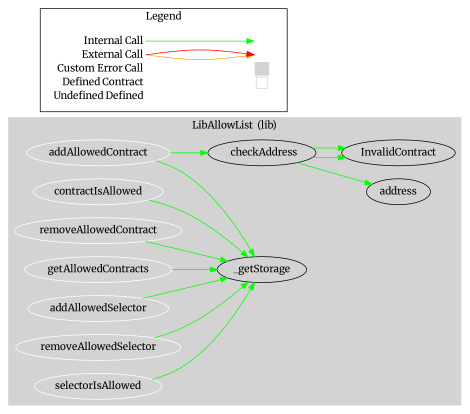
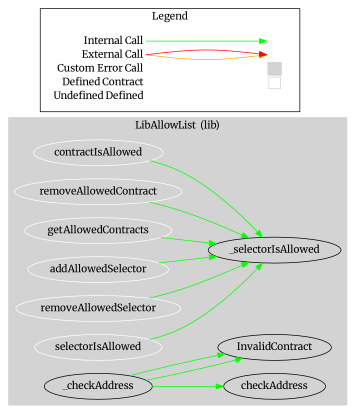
  digraph {
    compound=true
    fontname=Merriweather
    rankdir=LR
    node [color=white fontname=Merriweather]
    edge [color=green fontname=Merriweather]
-   n1 [label=addAllowedContract]
    n2 [label=contractIsAllowed]
    n3 [label=removeAllowedContract]
    n4 [label=getAllowedContracts]
    n5 [label=addAllowedSelector]
    n6 [label=removeAllowedSelector]
    n7 [label=selectorIsAllowed]
-   n8 [label=_getStorage color=""]
+   n8 [label=_selectorIsAllowed color=""]
    n9 [label=_checkAddress color=""]
-   n10 [label=address color=""]
+   n10 [label=checkAddress color=""]
    n11 [label=InvalidContract color=""]
    n12 [label=<<table border="0" cellpadding="2" cellspacing="0" cellborder="0">   <tr><td align="right" port="i1">Internal Call</td></tr>   <tr><td align="right" port="i2">External Call</td></tr>   <tr><td align="right" port="i2">Custom Error Call</td></tr>   <tr><td align="right" port="i3">Defined Contract</td></tr>   <tr><td align="right" port="i4">Undefined Defined</td></tr>   </table>> shape=plaintext color=""]
    n13 [label=<<table border="0" cellpadding="2" cellspacing="0" cellborder="0">   <tr><td port="i1">&nbsp;&nbsp;&nbsp;</td></tr>   <tr><td port="i2">&nbsp;&nbsp;&nbsp;</td></tr>   <tr><td port="i3" bgcolor="lightgray">&nbsp;&nbsp;&nbsp;</td></tr>   <tr><td port="i4">     <table border="1" cellborder="0" cellspacing="0" cellpadding="7" color="lightgray">       <tr>        <td></td>       </tr>      </table>   </td></tr>   </table>> shape=plaintext color=""]
    subgraph cluster_1 {
      bgcolor=lightgray
      color=lightgray
      label="LibAllowList  (lib)"
      style=filled
-     n1
      n2
      n3
      n4
      n5
      n6
      n7
      n8
      n9
      n10
      n11
    }
    subgraph cluster_2 {
      label=Legend
      n12
      n13
    }
-   n1 -> n8
-   n1 -> n9
    n2 -> n8
    n3 -> n8
    n4 -> n8
    n5 -> n8
    n6 -> n8
    n7 -> n8
    n9 -> n10
    n9 -> n11
    n9 -> n11
    n12 -> n13 [headport="i1:w" tailport="i1:e"]
    n12 -> n13 [color=orange headport="i2:w" tailport="i2:e"]
    n12 -> n13 [color=red headport="i2:w" tailport="i2:e"]
  }
